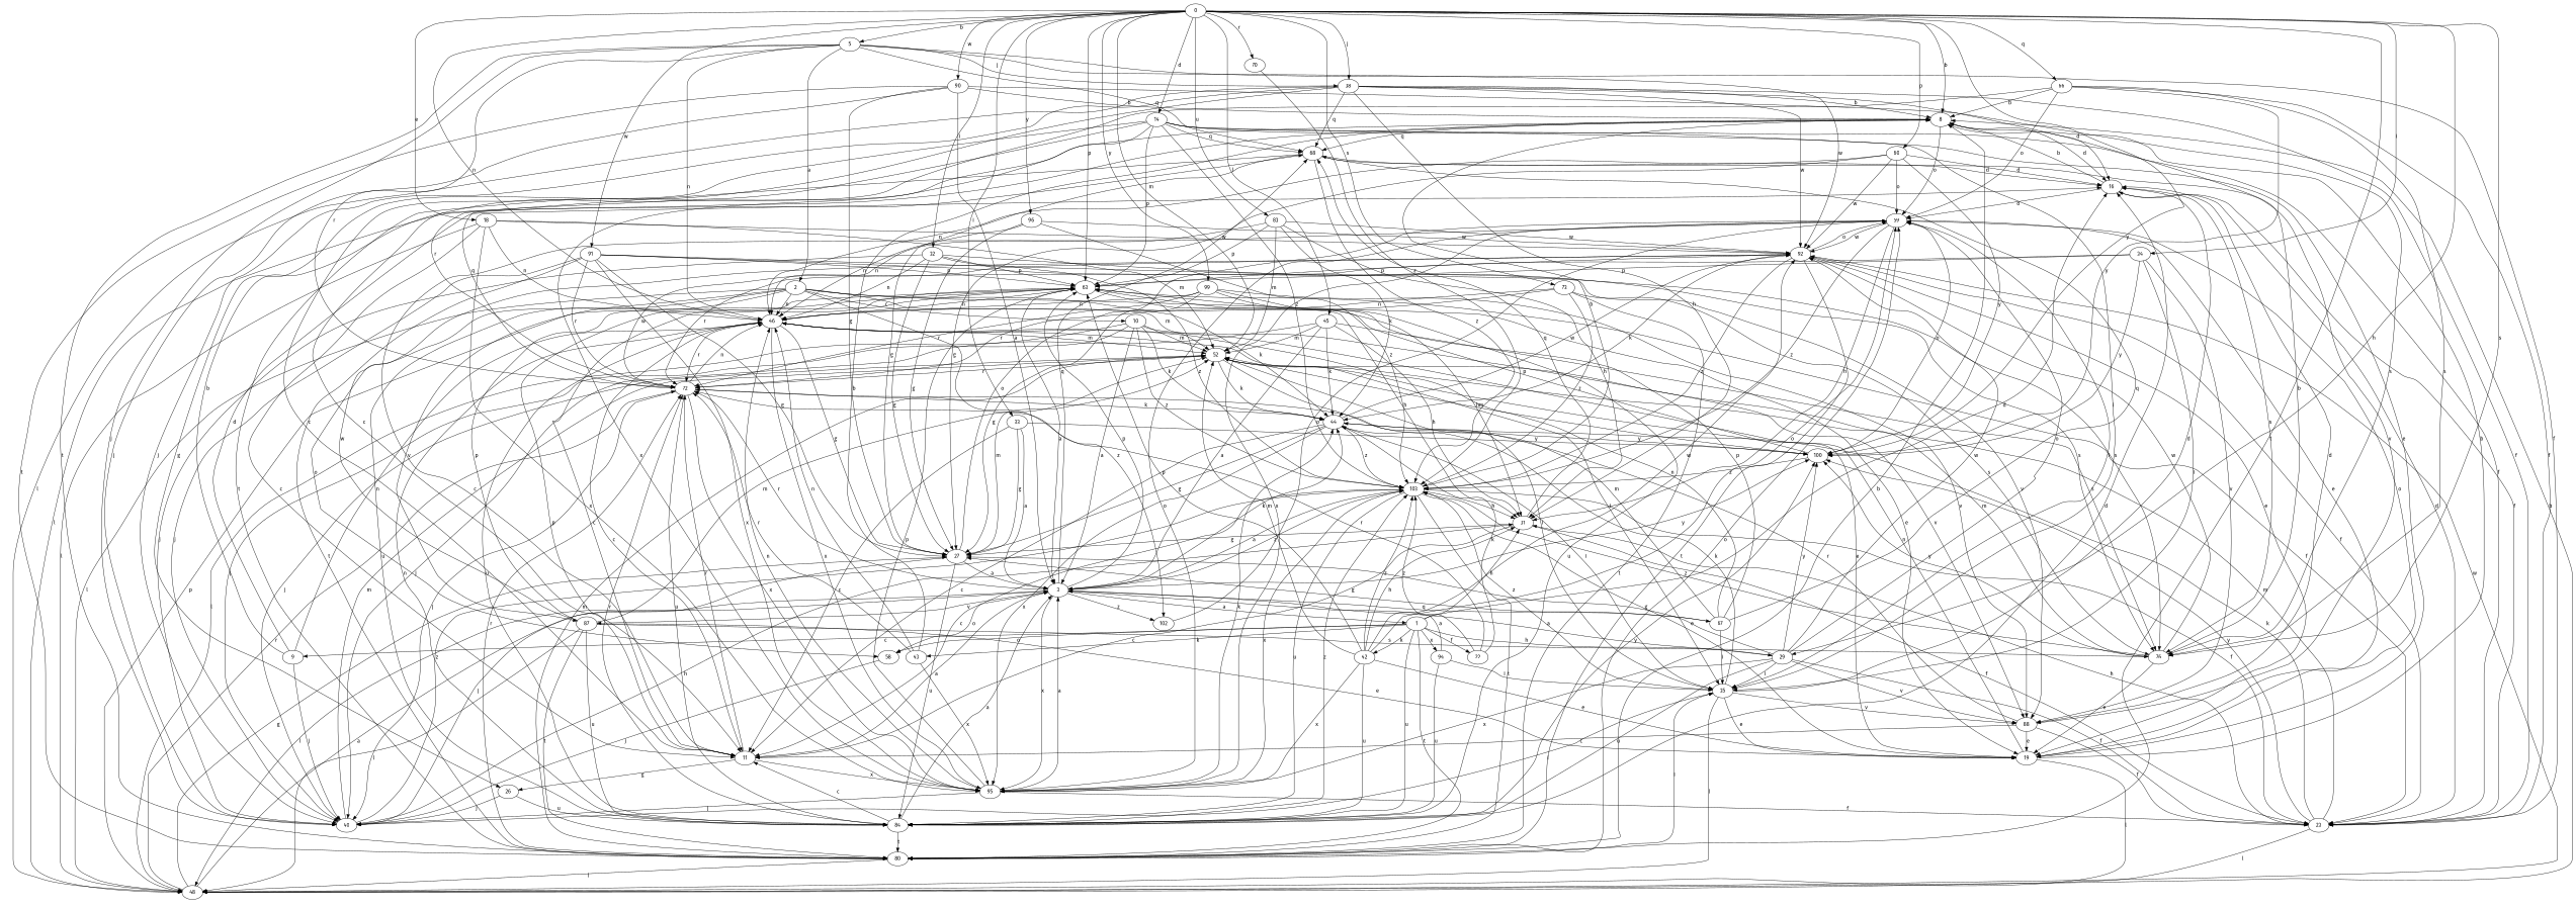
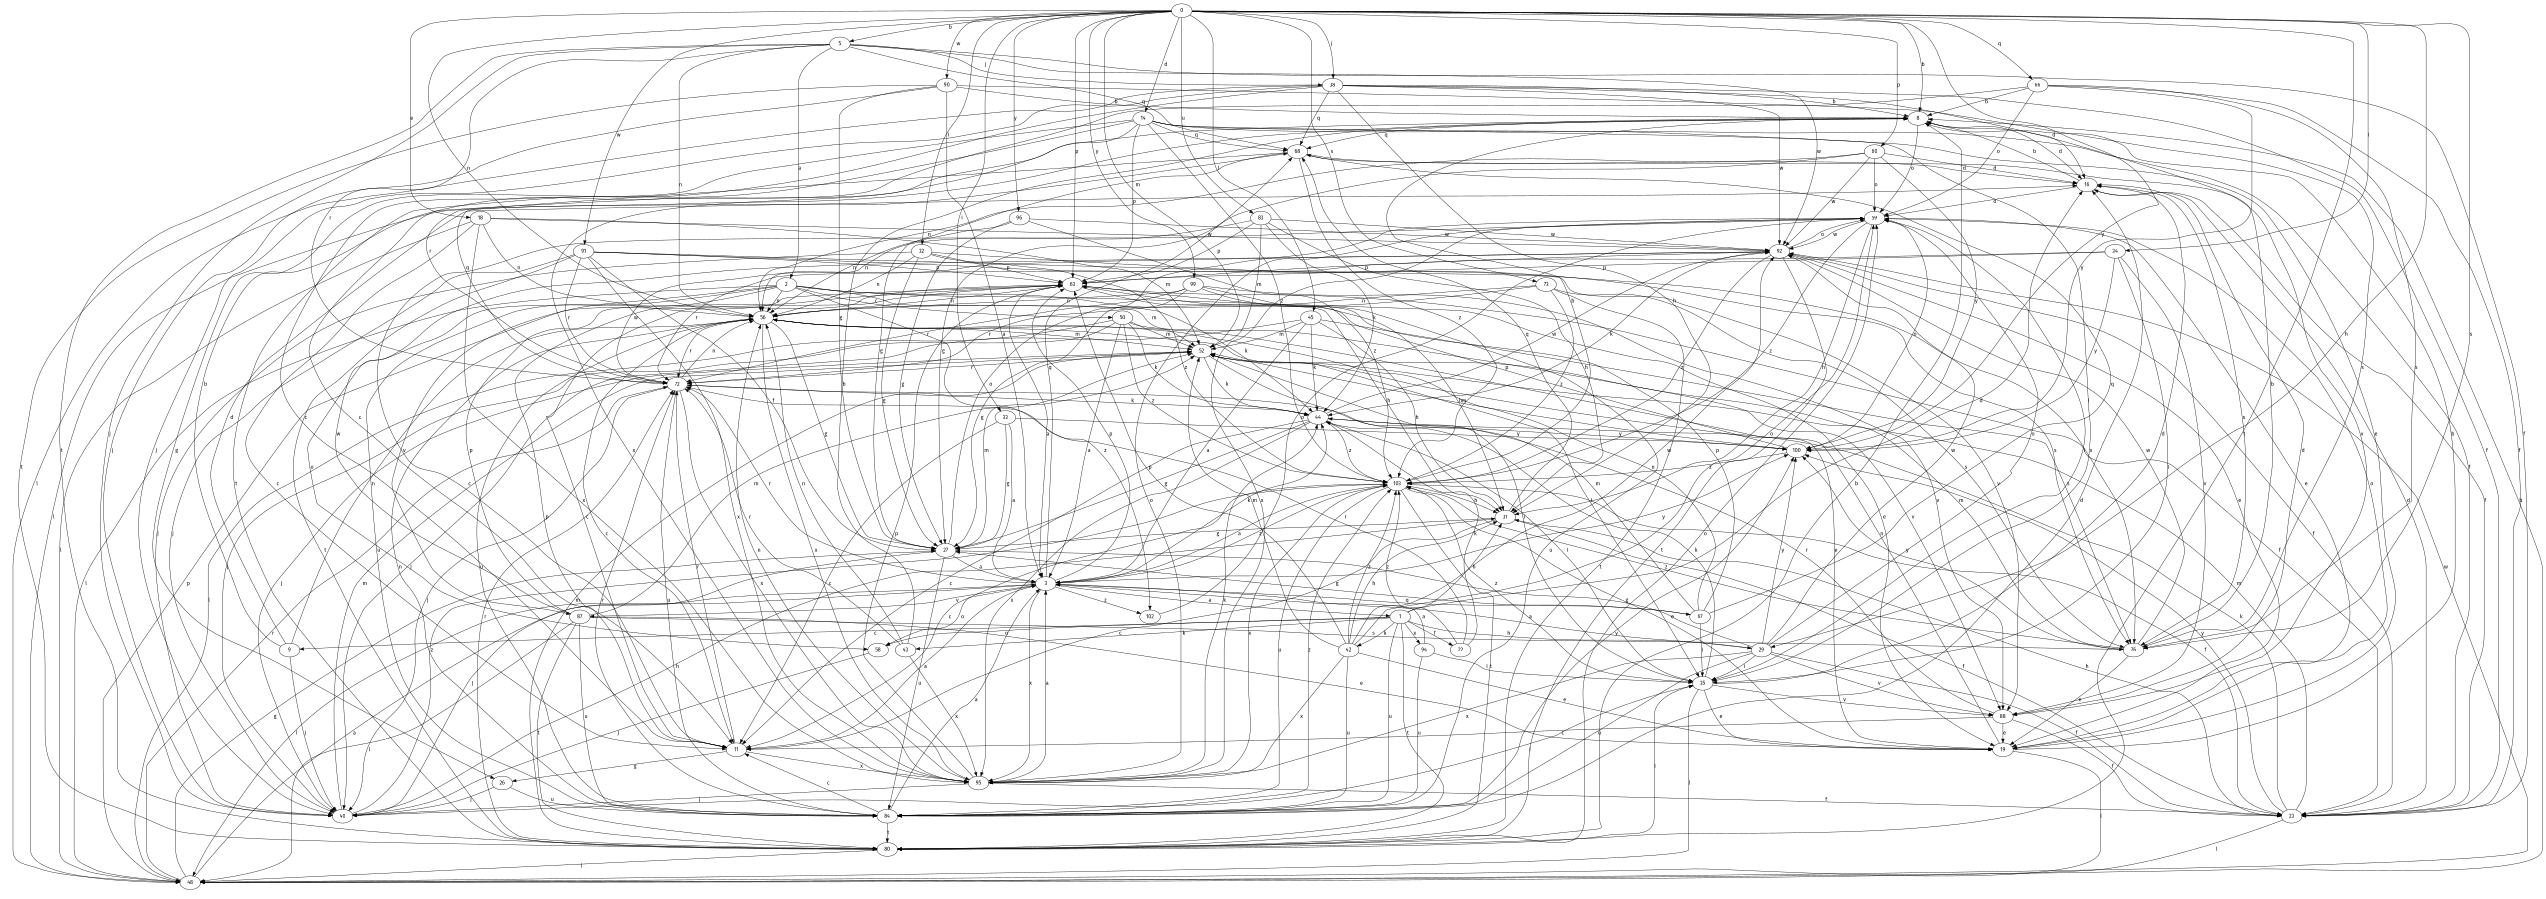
  strict digraph {
    fontname="Fira Sans"
    node [fontname="Fira Sans"]
    edge [fontname="Fira Sans"]
    0
    5
    8
    14
    18
    29
    32
    33
    34
    38
    45
    52
-   56 [label=46]
+   56
    60
    63
    66
-   70
    73
    76
    80
    83
    90
    91
    96
    99
    100
    2
    68
    72
    23
    40
    92
    16
    59
    19
    95
    103
    26
    35
    48
    11
    84
    3
    88
    27
    31
    44
    1
    9
    22
    42
    43
    58
    94
-   10
+   10 [label=50]
    87
    102
    67
    0 -> 5 [label=b]
    0 -> 8 [label=b]
    0 -> 14 [label=d]
    0 -> 18 [label=e]
    0 -> 29 [label=h]
    0 -> 32 [label=i]
    0 -> 33 [label=i]
    0 -> 34 [label=i]
    0 -> 38 [label=j]
    0 -> 45 [label=l]
    0 -> 52 [label=m]
    0 -> 56 [label=n]
    0 -> 60 [label=p]
    0 -> 63 [label=p]
    0 -> 66 [label=q]
-   0 -> 70 [label=r]
    0 -> 73 [label=s]
    0 -> 76 [label=s]
    0 -> 80 [label=t]
    0 -> 83 [label=u]
    0 -> 90 [label=w]
    0 -> 91 [label=w]
    0 -> 96 [label=y]
    0 -> 99 [label=y]
    0 -> 100 [label=y]
    5 -> 38 [label=j]
    5 -> 56 [label=n]
    5 -> 80 [label=t]
    5 -> 2 [label=a]
    5 -> 68 [label=q]
    5 -> 72 [label=r]
    5 -> 23 [label=f]
    5 -> 40 [label=j]
    5 -> 92 [label=w]
    8 -> 68 [label=q]
    8 -> 72 [label=r]
    8 -> 16 [label=d]
    8 -> 59 [label=o]
    14 -> 63 [label=p]
    14 -> 80 [label=t]
    14 -> 68 [label=q]
    14 -> 23 [label=f]
    14 -> 19 [label=e]
    14 -> 95 [label=x]
    14 -> 103 [label=z]
    14 -> 26 [label=g]
    14 -> 35 [label=i]
    18 -> 52 [label=m]
    18 -> 56 [label=n]
    18 -> 92 [label=w]
    18 -> 95 [label=x]
    18 -> 48 [label=l]
    18 -> 11 [label=c]
    29 -> 100 [label=y]
    29 -> 23 [label=f]
    29 -> 92 [label=w]
    29 -> 59 [label=o]
    29 -> 95 [label=x]
    29 -> 35 [label=i]
    29 -> 84 [label=u]
    29 -> 3 [label=a]
    29 -> 88 [label=v]
    29 -> 27 [label=g]
    32 -> 56 [label=n]
    32 -> 63 [label=p]
    32 -> 76 [label=s]
    32 -> 40 [label=j]
    32 -> 103 [label=z]
    32 -> 27 [label=g]
    33 -> 100 [label=y]
    33 -> 11 [label=c]
    33 -> 3 [label=a]
    33 -> 27 [label=g]
    34 -> 63 [label=p]
    34 -> 100 [label=y]
    34 -> 72 [label=r]
    34 -> 35 [label=i]
    34 -> 88 [label=v]
    38 -> 8 [label=b]
    38 -> 68 [label=q]
    38 -> 23 [label=f]
    38 -> 40 [label=j]
    38 -> 92 [label=w]
    38 -> 16 [label=d]
    38 -> 48 [label=l]
    38 -> 11 [label=c]
    38 -> 31 [label=h]
    45 -> 52 [label=m]
    45 -> 76 [label=s]
    45 -> 40 [label=j]
    45 -> 3 [label=a]
    45 -> 31 [label=h]
    45 -> 44 [label=k]
    52 -> 72 [label=r]
    52 -> 40 [label=j]
    52 -> 19 [label=e]
    52 -> 35 [label=i]
    52 -> 44 [label=k]
    56 -> 52 [label=m]
    56 -> 72 [label=r]
    56 -> 95 [label=x]
    56 -> 35 [label=i]
    56 -> 11 [label=c]
    56 -> 84 [label=u]
    56 -> 27 [label=g]
    60 -> 56 [label=n]
    60 -> 100 [label=y]
    60 -> 92 [label=w]
    60 -> 16 [label=d]
    60 -> 59 [label=o]
    60 -> 27 [label=g]
    63 -> 56 [label=n]
    63 -> 23 [label=f]
    63 -> 11 [label=c]
    63 -> 3 [label=a]
    63 -> 31 [label=h]
    66 -> 8 [label=b]
    66 -> 76 [label=s]
    66 -> 100 [label=y]
    66 -> 23 [label=f]
    66 -> 59 [label=o]
    66 -> 11 [label=c]
-   70 -> 103 [label=z]
    73 -> 56 [label=n]
    73 -> 76 [label=s]
    73 -> 80 [label=t]
    73 -> 72 [label=r]
    73 -> 103 [label=z]
    76 -> 8 [label=b]
    76 -> 52 [label=m]
    76 -> 100 [label=y]
    76 -> 92 [label=w]
    76 -> 19 [label=e]
    76 -> 103 [label=z]
    80 -> 8 [label=b]
    80 -> 52 [label=m]
    80 -> 72 [label=r]
    80 -> 59 [label=o]
    80 -> 35 [label=i]
    80 -> 48 [label=l]
    83 -> 52 [label=m]
    83 -> 56 [label=n]
    83 -> 63 [label=p]
    83 -> 92 [label=w]
    83 -> 31 [label=h]
    83 -> 44 [label=k]
    90 -> 8 [label=b]
    90 -> 76 [label=s]
    90 -> 80 [label=t]
    90 -> 40 [label=j]
    90 -> 3 [label=a]
    90 -> 27 [label=g]
    91 -> 63 [label=p]
    91 -> 76 [label=s]
    91 -> 80 [label=t]
    91 -> 72 [label=r]
    91 -> 40 [label=j]
    91 -> 95 [label=x]
    91 -> 88 [label=v]
-   91 -> 27 [label=g]
+   91 -> 27 [label=f]
    96 -> 56 [label=n]
    96 -> 92 [label=w]
    96 -> 103 [label=z]
    96 -> 27 [label=g]
    99 -> 56 [label=n]
    99 -> 72 [label=r]
    99 -> 84 [label=u]
    99 -> 88 [label=v]
    99 -> 27 [label=g]
    99 -> 31 [label=h]
    100 -> 52 [label=m]
    100 -> 63 [label=p]
    100 -> 59 [label=o]
    100 -> 103 [label=z]
    2 -> 52 [label=m]
    2 -> 56 [label=n]
    2 -> 19 [label=e]
    2 -> 48 [label=l]
    2 -> 84 [label=u]
    2 -> 44 [label=k]
    2 -> 58 [label=o]
    2 -> 10 [label=c]
    2 -> 87 [label=v]
    2 -> 102 [label=z]
    68 -> 16 [label=d]
    68 -> 103 [label=z]
    68 -> 48 [label=l]
    68 -> 88 [label=v]
    68 -> 27 [label=g]
    72 -> 56 [label=n]
    72 -> 68 [label=q]
    72 -> 40 [label=j]
    72 -> 92 [label=w]
    72 -> 95 [label=x]
    72 -> 84 [label=u]
    72 -> 44 [label=k]
    23 -> 52 [label=m]
    23 -> 100 [label=y]
    23 -> 16 [label=d]
    23 -> 48 [label=l]
    23 -> 31 [label=h]
    23 -> 44 [label=k]
    40 -> 52 [label=m]
    40 -> 103 [label=z]
    40 -> 35 [label=i]
    40 -> 31 [label=h]
    92 -> 63 [label=p]
    92 -> 80 [label=t]
    92 -> 23 [label=f]
    92 -> 59 [label=o]
    92 -> 19 [label=e]
    92 -> 103 [label=z]
    92 -> 44 [label=k]
    16 -> 8 [label=b]
    16 -> 76 [label=s]
    16 -> 23 [label=f]
    16 -> 59 [label=o]
    59 -> 92 [label=w]
    59 -> 19 [label=e]
    59 -> 95 [label=x]
    59 -> 103 [label=z]
    59 -> 35 [label=i]
    59 -> 11 [label=c]
    59 -> 31 [label=h]
    19 -> 8 [label=b]
    19 -> 56 [label=n]
    19 -> 59 [label=o]
    19 -> 48 [label=l]
    95 -> 56 [label=n]
    95 -> 63 [label=p]
    95 -> 23 [label=f]
    95 -> 40 [label=j]
    95 -> 59 [label=o]
    95 -> 3 [label=a]
    95 -> 44 [label=k]
    103 -> 8 [label=b]
    103 -> 80 [label=t]
    103 -> 23 [label=f]
    103 -> 19 [label=e]
    103 -> 95 [label=x]
    103 -> 11 [label=c]
    103 -> 84 [label=u]
    103 -> 3 [label=a]
    103 -> 31 [label=h]
    26 -> 40 [label=j]
    26 -> 84 [label=u]
    35 -> 16 [label=d]
    35 -> 19 [label=e]
    35 -> 103 [label=z]
    35 -> 48 [label=l]
    35 -> 88 [label=v]
    35 -> 44 [label=k]
    48 -> 8 [label=b]
    48 -> 63 [label=p]
    48 -> 72 [label=r]
    48 -> 92 [label=w]
    48 -> 3 [label=a]
    48 -> 27 [label=g]
    11 -> 63 [label=p]
    11 -> 72 [label=r]
    11 -> 95 [label=x]
    11 -> 26 [label=g]
    11 -> 3 [label=a]
    84 -> 56 [label=n]
    84 -> 80 [label=t]
    84 -> 100 [label=y]
    84 -> 72 [label=r]
    84 -> 16 [label=d]
    84 -> 103 [label=z]
    84 -> 11 [label=c]
    84 -> 3 [label=a]
    3 -> 63 [label=p]
    3 -> 100 [label=y]
    3 -> 68 [label=q]
    3 -> 72 [label=r]
    3 -> 95 [label=x]
    3 -> 103 [label=z]
    3 -> 48 [label=l]
    3 -> 44 [label=k]
    3 -> 1 [label=a]
    3 -> 58 [label=o]
    3 -> 87 [label=v]
    3 -> 102 [label=z]
    3 -> 67 [label=q]
    88 -> 72 [label=r]
    88 -> 23 [label=f]
    88 -> 16 [label=d]
    88 -> 19 [label=e]
    88 -> 11 [label=c]
    27 -> 52 [label=m]
    27 -> 40 [label=j]
    27 -> 59 [label=o]
    27 -> 84 [label=u]
    27 -> 3 [label=a]
    31 -> 68 [label=q]
    31 -> 23 [label=f]
    31 -> 11 [label=c]
    31 -> 27 [label=g]
    44 -> 100 [label=y]
    44 -> 92 [label=w]
    44 -> 95 [label=x]
    44 -> 103 [label=z]
    44 -> 35 [label=i]
    44 -> 11 [label=c]
    44 -> 27 [label=g]
    1 -> 29 [label=h]
    1 -> 80 [label=t]
    1 -> 16 [label=d]
    1 -> 84 [label=u]
    1 -> 31 [label=h]
    1 -> 9 [label=c]
    1 -> 22 [label=f]
    1 -> 42 [label=k]
    1 -> 43 [label=k]
    1 -> 58 [label=o]
    1 -> 94 [label=x]
    9 -> 8 [label=b]
    9 -> 56 [label=n]
    9 -> 40 [label=j]
    9 -> 16 [label=d]
    22 -> 72 [label=r]
    22 -> 103 [label=z]
    22 -> 44 [label=k]
    42 -> 52 [label=m]
    42 -> 63 [label=p]
    42 -> 92 [label=w]
    42 -> 59 [label=o]
    42 -> 19 [label=e]
    42 -> 95 [label=x]
    42 -> 103 [label=z]
    42 -> 84 [label=u]
    42 -> 31 [label=h]
    43 -> 8 [label=b]
    43 -> 56 [label=n]
    43 -> 72 [label=r]
    43 -> 95 [label=x]
    58 -> 40 [label=j]
    94 -> 35 [label=i]
    94 -> 84 [label=u]
    94 -> 3 [label=a]
    10 -> 52 [label=m]
    10 -> 40 [label=j]
    10 -> 103 [label=z]
    10 -> 48 [label=l]
    10 -> 3 [label=a]
    10 -> 88 [label=v]
    10 -> 44 [label=k]
    87 -> 52 [label=m]
    87 -> 63 [label=p]
    87 -> 76 [label=s]
    87 -> 80 [label=t]
    87 -> 92 [label=w]
    87 -> 19 [label=e]
    87 -> 48 [label=l]
    87 -> 84 [label=u]
    102 -> 59 [label=o]
    67 -> 52 [label=m]
    67 -> 56 [label=n]
    67 -> 63 [label=p]
    67 -> 68 [label=q]
    67 -> 35 [label=i]
    67 -> 27 [label=g]
  }
